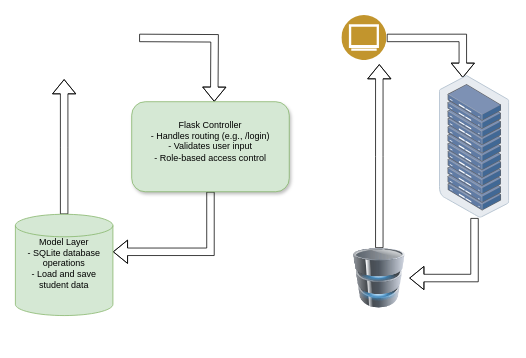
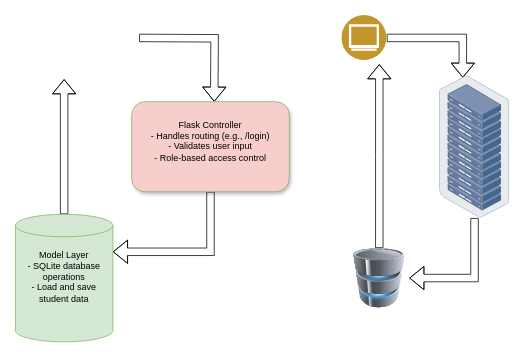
  <mxCell id="0" />
  <mxCell id="1" parent="0" />
  <mxCell id="2" value="" style="edgeStyle=orthogonalEdgeStyle;shape=flexArrow;rounded=0;orthogonalLoop=1;jettySize=auto;html=1;" parent="1" edge="1"><mxGeometry relative="1" as="geometry"><mxPoint x="285" y="135" as="targetPoint" /><mxPoint x="185" y="50" as="sourcePoint" /></mxGeometry></mxCell>
  <mxCell id="3" value="" style="edgeStyle=orthogonalEdgeStyle;shape=flexArrow;rounded=0;orthogonalLoop=1;jettySize=auto;html=1;entryX=1;entryY=0;entryDx=0;entryDy=50;entryPerimeter=0;" parent="1" source="4" target="6" edge="1"><mxGeometry relative="1" as="geometry"><mxPoint x="175" y="385" as="targetPoint" /><Array as="points"><mxPoint x="280" y="335" /></Array></mxGeometry></mxCell>
- <mxCell id="4" value="&lt;div&gt;Flask Controller&lt;/div&gt;&lt;div&gt;- Handles routing (e.g., /login)&lt;/div&gt;&lt;div&gt;- Validates user input&lt;/div&gt;&lt;div&gt;- Role-based access control&lt;/div&gt;&lt;div&gt;&lt;br&gt;&lt;/div&gt;" style="rounded=1;whiteSpace=wrap;html=1;fillColor=#d5e8d4;strokeColor=#82b366;align=center;shadow=1;" parent="1" vertex="1"><mxGeometry x="175" y="135" width="210" height="120" as="geometry" /></mxCell>
+ <mxCell id="4" value="&lt;div&gt;Flask Controller&lt;/div&gt;&lt;div&gt;- Handles routing (e.g., /login)&lt;/div&gt;&lt;div&gt;- Validates user input&lt;/div&gt;&lt;div&gt;- Role-based access control&lt;/div&gt;&lt;div&gt;&lt;br&gt;&lt;/div&gt;" style="rounded=1;whiteSpace=wrap;html=1;fillColor=#f8cecc;strokeColor=#82b366;align=center;shadow=1;" parent="1" vertex="1"><mxGeometry x="175" y="135" width="210" height="120" as="geometry" /></mxCell>
  <mxCell id="5" value="" style="edgeStyle=orthogonalEdgeStyle;shape=flexArrow;rounded=0;orthogonalLoop=1;jettySize=auto;html=1;entryX=0.5;entryY=1;entryDx=0;entryDy=0;" parent="1" source="6" edge="1"><mxGeometry relative="1" as="geometry"><mxPoint x="85" y="105" as="targetPoint" /></mxGeometry></mxCell>
- <mxCell id="6" value="&lt;div&gt;Model Layer&lt;/div&gt;&lt;div&gt;- SQLite database operations&lt;/div&gt;&lt;div&gt;- Load and save student data&lt;/div&gt;&lt;div&gt;&lt;br&gt;&lt;/div&gt;&lt;div&gt;&lt;br&gt;&lt;/div&gt;" style="shape=cylinder3;whiteSpace=wrap;html=1;boundedLbl=1;backgroundOutline=1;size=15;fillColor=#d5e8d4;strokeColor=#82b366;shadow=0;" parent="1" vertex="1"><mxGeometry x="20" y="285" width="130" height="135" as="geometry" /></mxCell>
+ <mxCell id="6" value="&lt;div&gt;Model Layer&lt;/div&gt;&lt;div&gt;- SQLite database operations&lt;/div&gt;&lt;div&gt;- Load and save student data&lt;/div&gt;&lt;div&gt;&lt;br&gt;&lt;/div&gt;&lt;div&gt;&lt;br&gt;&lt;/div&gt;" style="shape=cylinder3;whiteSpace=wrap;html=1;boundedLbl=1;backgroundOutline=1;size=15;fillColor=#d5e8d4;strokeColor=#82b366;shadow=0;" parent="1" vertex="1"><mxGeometry x="20" y="285" width="130" height="170" as="geometry" /></mxCell>
  <mxCell id="7" value="" style="edgeStyle=orthogonalEdgeStyle;shape=flexArrow;rounded=0;orthogonalLoop=1;jettySize=auto;html=1;entryX=0.334;entryY=0.016;entryDx=0;entryDy=0;entryPerimeter=0;" parent="1" source="8" target="10" edge="1"><mxGeometry relative="1" as="geometry"><mxPoint x="585" y="50" as="targetPoint" /></mxGeometry></mxCell>
  <mxCell id="8" value="" style="image;aspect=fixed;perimeter=ellipsePerimeter;html=1;align=center;shadow=0;dashed=0;fontColor=#4277BB;labelBackgroundColor=default;fontSize=12;spacingTop=3;image=img/lib/ibm/users/browser.svg;" parent="1" vertex="1"><mxGeometry x="455" y="20" width="60" height="60" as="geometry" /></mxCell>
  <mxCell id="9" value="" style="edgeStyle=orthogonalEdgeStyle;shape=flexArrow;rounded=0;orthogonalLoop=1;jettySize=auto;html=1;entryX=1;entryY=0.5;entryDx=0;entryDy=0;" parent="1" source="10" target="12" edge="1"><mxGeometry relative="1" as="geometry"><mxPoint x="555" y="375" as="targetPoint" /><Array as="points"><mxPoint x="632" y="370" /></Array></mxGeometry></mxCell>
  <mxCell id="10" value="" style="image;points=[];aspect=fixed;html=1;align=center;shadow=0;dashed=0;image=img/lib/allied_telesis/storage/Datacenter_Server_Rack.svg;" parent="1" vertex="1"><mxGeometry x="585" y="100" width="93.72" height="190" as="geometry" /></mxCell>
  <mxCell id="11" value="" style="edgeStyle=orthogonalEdgeStyle;shape=flexArrow;rounded=0;orthogonalLoop=1;jettySize=auto;html=1;" parent="1" source="12" edge="1"><mxGeometry relative="1" as="geometry"><mxPoint x="505" y="85" as="targetPoint" /></mxGeometry></mxCell>
  <mxCell id="12" value="" style="image;html=1;image=img/lib/clip_art/computers/Database_128x128.png" parent="1" vertex="1"><mxGeometry x="465" y="330" width="80" height="80" as="geometry" /></mxCell>
